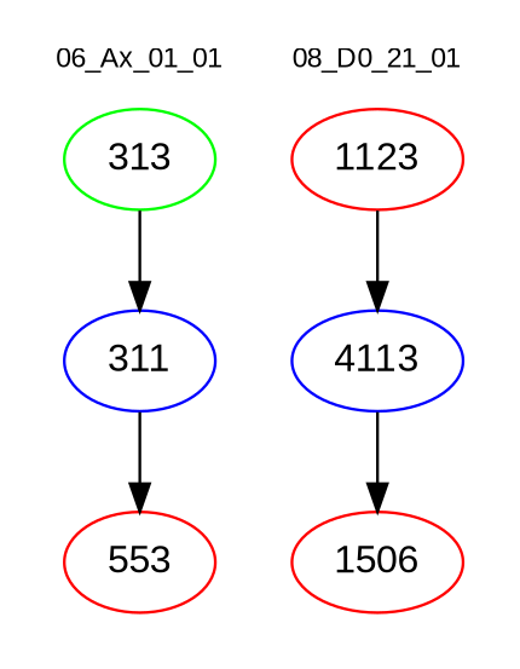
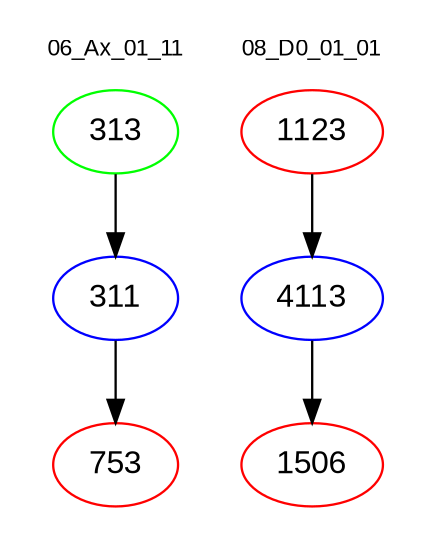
  digraph {
    fontname="Liberation Sans"
    node [color=red fontname="Liberation Sans"]
    edge [color=black fontname="Liberation Sans"]
    n1 [color=green label=313]
    n2 [color=blue label=311]
-   n3 [label=553]
+   n3 [label=753]
    n4 [label=1123]
    n5 [color=blue label=4113]
    n6 [label=1506]
    subgraph cluster_1 {
      color=white
      fontsize=10
-     label="06_Ax_01_01"
+     label="06_Ax_01_11"
      n1
      n2
      n3
    }
    subgraph cluster_2 {
      color=white
      fontsize=10
-     label="08_D0_21_01"
+     label="08_D0_01_01"
      n4
      n5
      n6
    }
    n1 -> n2
    n2 -> n3
    n4 -> n5
    n5 -> n6
  }
